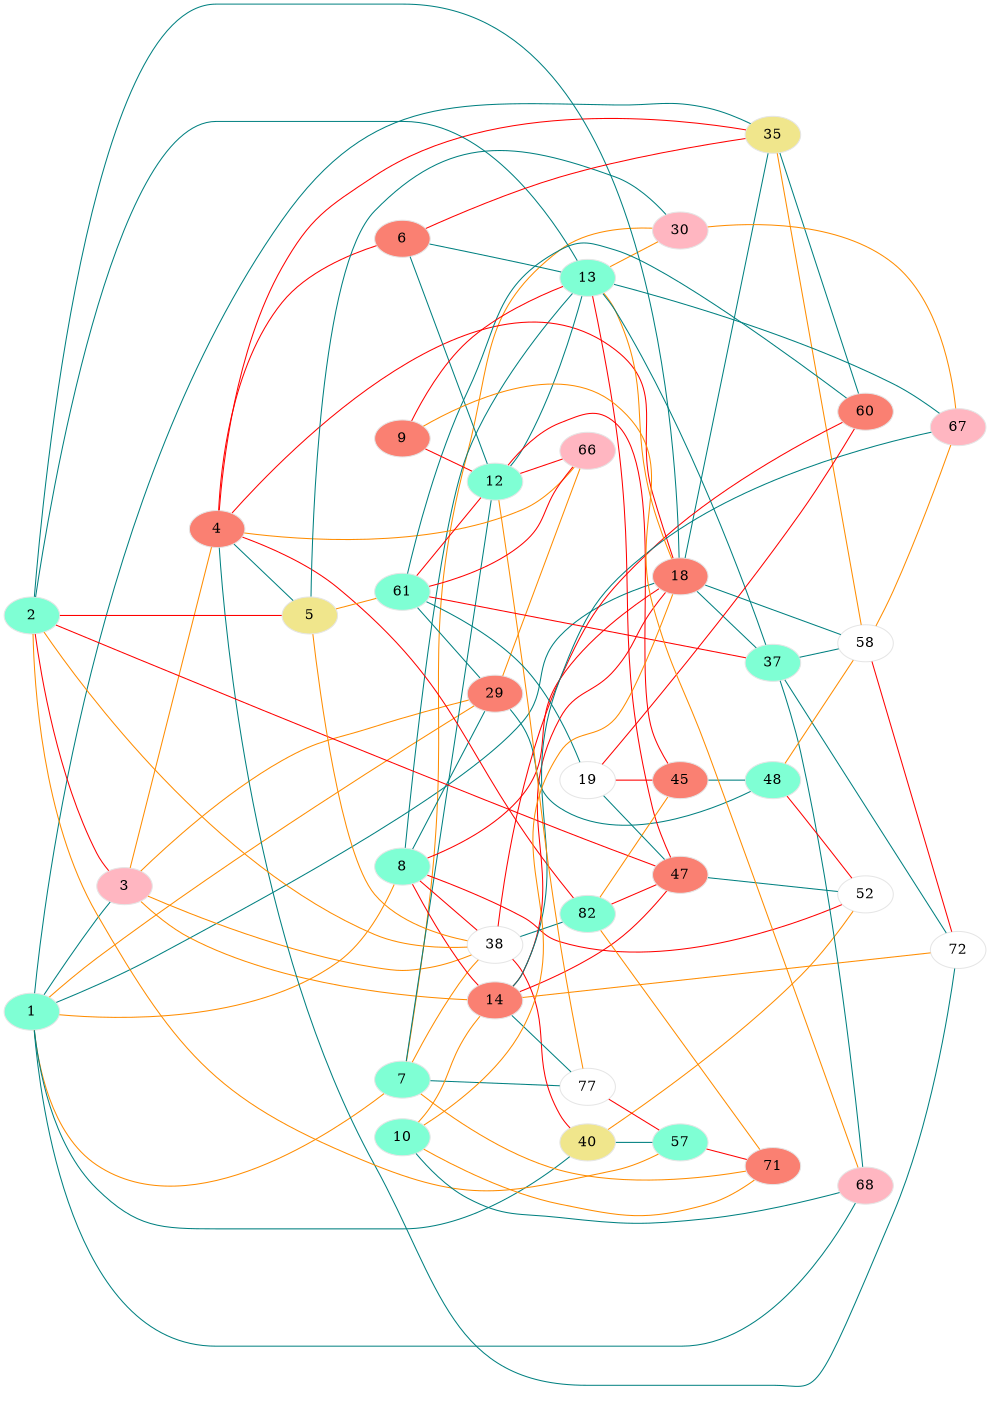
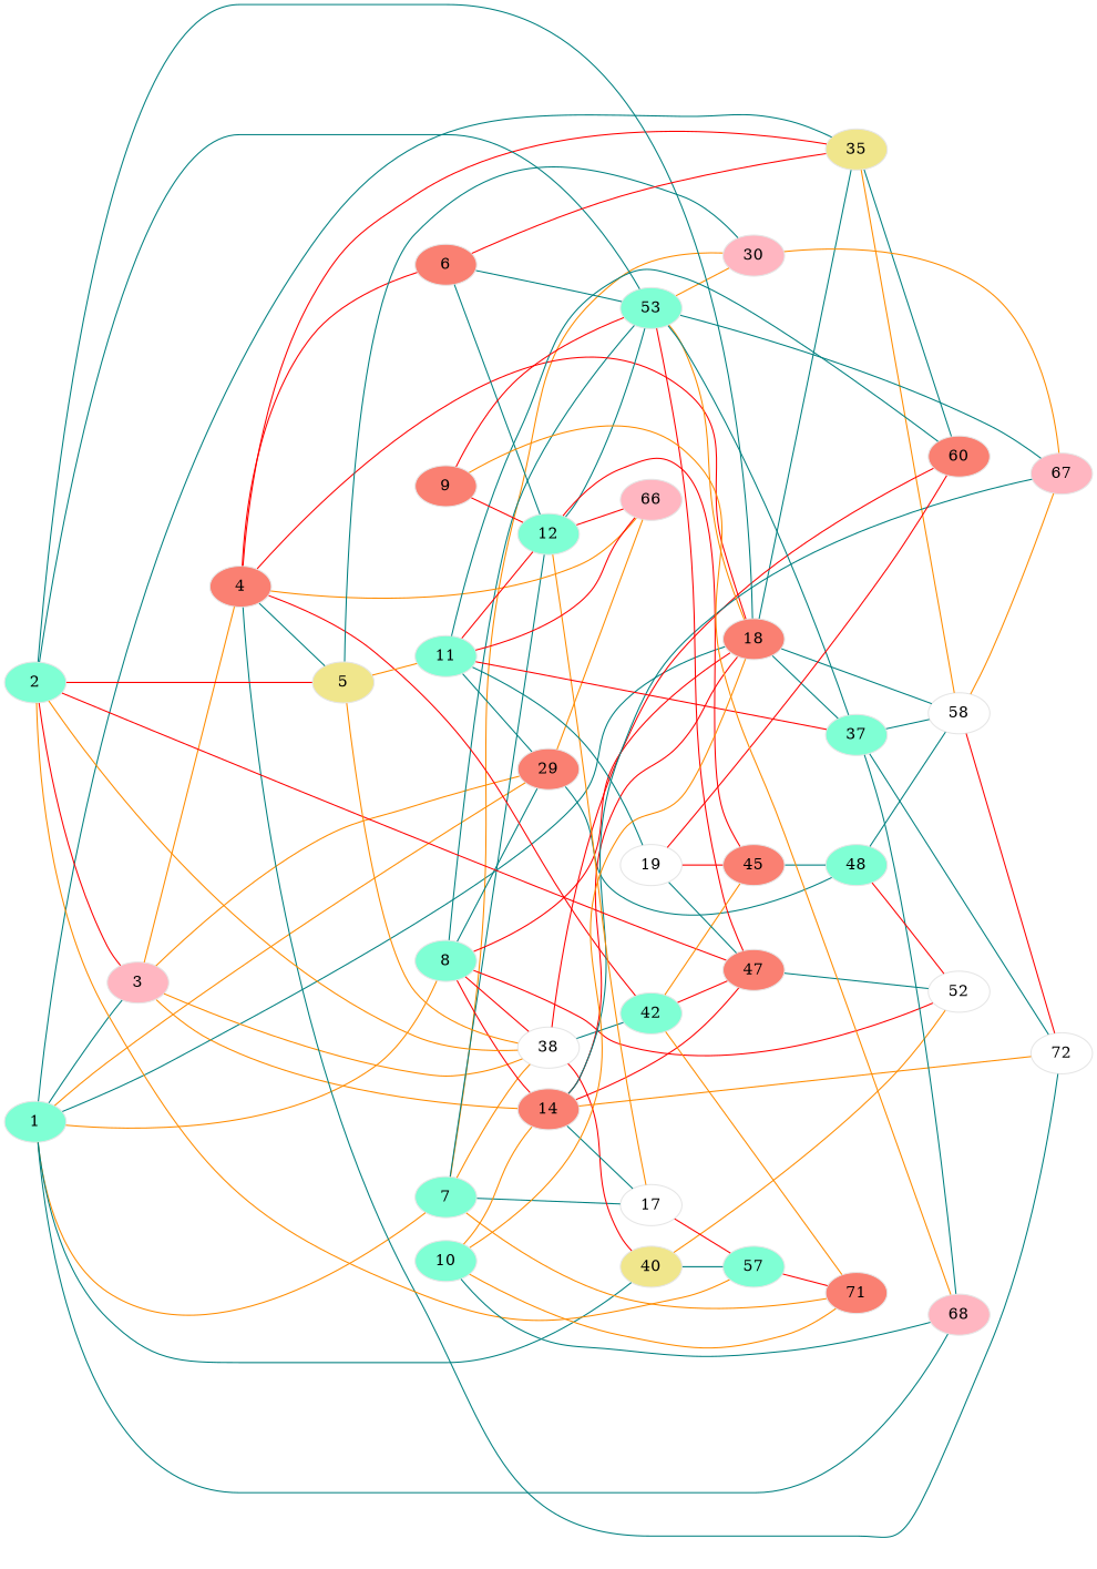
  graph {
    rankdir=LR
    node [color=gray90 fillcolor=aquamarine style=filled]
    edge [color=teal]
    1 [super="+31"]
    3 [fillcolor=lightpink super="+27"]
    7 [super="+56"]
    8 [super="+26+65"]
    18 [fillcolor=salmon super="+64+20"]
    29 [fillcolor=salmon super="+33"]
    35 [fillcolor=khaki super="+53"]
    40 [fillcolor=khaki]
    68 [fillcolor=lightpink]
    38 [fillcolor=white super="+49+54"]
    4 [fillcolor=salmon super="+24"]
    14 [fillcolor=salmon super="+25"]
    30 [fillcolor=lightpink super="+32"]
    12 [super="+43+16"]
-   17 [fillcolor=white label=77]
+   17 [fillcolor=white]
    71 [fillcolor=salmon]
-   13 [super="+34+55+15"]
+   13 [super="+34+55+15" label=53]
    52 [fillcolor=white]
    37 [super="+41"]
    58 [fillcolor=white super="+69"]
    66 [fillcolor=lightpink]
    48
    60 [fillcolor=salmon]
    57
    2 [super="+21"]
    5 [fillcolor=khaki super="+22"]
    47 [fillcolor=salmon super="+59"]
-   11 [super="+36" label=61]
+   11 [super="+36"]
    67 [fillcolor=lightpink]
-   42 [super="+70" label=82]
+   42 [super="+70"]
    6 [fillcolor=salmon]
    72 [fillcolor=white]
    45 [fillcolor=salmon]
    19 [fillcolor=white]
    9 [fillcolor=salmon]
    10
    1 -- 3
    1 -- 7 [color=darkorange]
    1 -- 8 [color=darkorange]
    1 -- 18
    1 -- 29 [color=darkorange]
    1 -- 35
    1 -- 40
    1 -- 68
    3 -- 29 [color=darkorange]
    3 -- 38 [color=darkorange]
    3 -- 4 [color=darkorange]
    3 -- 14 [color=darkorange]
    7 -- 38 [color=darkorange]
    7 -- 30 [color=darkorange]
    7 -- 12
    7 -- 17
    7 -- 71 [color=darkorange]
    8 -- 18 [color=red]
    8 -- 29
    8 -- 38 [color=red weight=2]
    8 -- 14 [color=red]
    8 -- 13
    8 -- 52 [color=red]
    18 -- 35
    18 -- 37
    18 -- 58
    29 -- 66 [color=darkorange]
    29 -- 48
    35 -- 58 [color=darkorange]
    35 -- 60
    40 -- 52 [color=darkorange]
    40 -- 57
    38 -- 40 [color=red]
    38 -- 60 [color=red]
    38 -- 42 [weight=2]
    4 -- 18 [color=red]
    4 -- 35 [color=red]
    4 -- 66 [color=darkorange]
    4 -- 5
    4 -- 42 [color=red]
    4 -- 6 [color=red]
    4 -- 72
    14 -- 18 [color=red]
    14 -- 17
    14 -- 47 [color=red]
    14 -- 67
    14 -- 72 [color=darkorange]
    30 -- 67 [color=darkorange]
    12 -- 17 [color=darkorange]
    12 -- 13
    12 -- 66 [color=red]
    12 -- 45 [color=red]
    17 -- 57 [color=red]
    13 -- 18 [color=darkorange weight=2]
    13 -- 30 [color=darkorange weight=2]
    13 -- 37
    13 -- 47 [color=red]
    13 -- 67
    37 -- 68
    37 -- 58
    37 -- 72
    58 -- 67 [color=darkorange]
    58 -- 72 [color=red]
    48 -- 52 [color=red]
-   48 -- 58 [color=darkorange]
+   48 -- 58
    57 -- 71 [color=red]
    2 -- 3 [color=red]
    2 -- 18 [weight=2]
    2 -- 38 [color=darkorange]
    2 -- 13
    2 -- 57 [color=darkorange]
    2 -- 5 [color=red]
    2 -- 47 [color=red]
    5 -- 38 [color=darkorange]
    5 -- 30 [weight=2]
    5 -- 11 [color=darkorange]
    47 -- 52
    11 -- 29
    11 -- 12 [color=red weight=2]
    11 -- 37 [color=red]
    11 -- 66 [color=red]
    11 -- 60
    11 -- 19
    42 -- 71 [color=darkorange]
    42 -- 47 [color=red]
    42 -- 45 [color=darkorange]
    6 -- 35 [color=red]
    6 -- 12
    6 -- 13
    45 -- 48
    19 -- 60 [color=red]
    19 -- 47
    19 -- 45 [color=red]
    9 -- 68 [color=darkorange]
    9 -- 12 [color=red weight=2]
    9 -- 13 [color=red]
    10 -- 18 [color=darkorange]
    10 -- 68
    10 -- 14 [color=darkorange]
    10 -- 71 [color=darkorange]
  }
